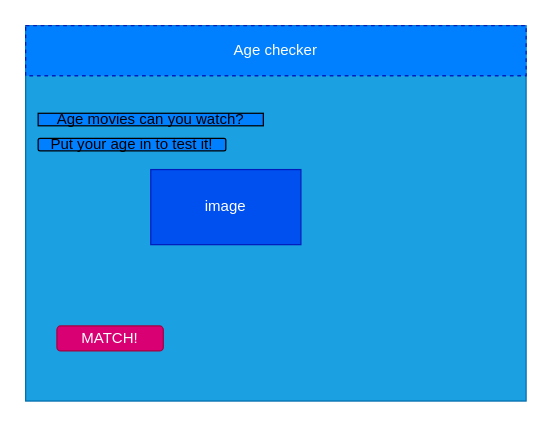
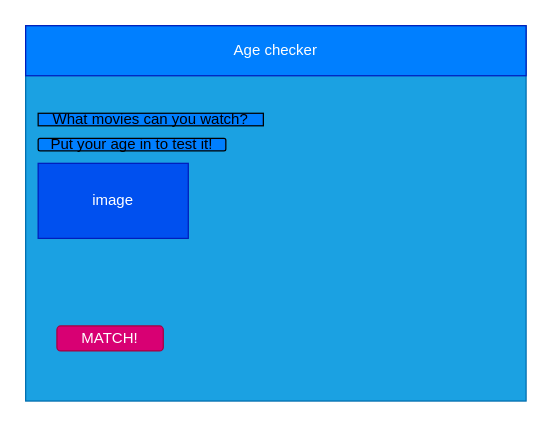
  <mxCell id="0" />
  <mxCell id="1" parent="0" />
  <mxCell id="2" value="" style="rounded=0;whiteSpace=wrap;html=1;fillColor=#1ba1e2;fontColor=#ffffff;strokeColor=#006EAF;" parent="1" vertex="1"><mxGeometry x="20" y="20" width="400" height="300" as="geometry" /></mxCell>
- <mxCell id="3" value="Age checker" style="rounded=0;whiteSpace=wrap;html=1;fillColor=#007FFF;fontColor=#ffffff;strokeColor=#001DBC;dashed=1;" parent="1" vertex="1"><mxGeometry x="20" y="20" width="400" height="40" as="geometry" /></mxCell>
- <mxCell id="4" value="image" style="rounded=0;whiteSpace=wrap;html=1;fillColor=#0050ef;fontColor=#ffffff;strokeColor=#001DBC;" parent="1" vertex="1"><mxGeometry x="120" y="135" width="120" height="60" as="geometry" /></mxCell>
- <mxCell id="5" value="Age movies can you watch?" style="rounded=0;whiteSpace=wrap;html=1;fillColor=#007FFF;" parent="1" vertex="1"><mxGeometry x="30" y="90" width="180" height="10" as="geometry" /></mxCell>
+ <mxCell id="3" value="Age checker" style="rounded=0;whiteSpace=wrap;html=1;fillColor=#007FFF;fontColor=#ffffff;strokeColor=#001DBC;" parent="1" vertex="1"><mxGeometry x="20" y="20" width="400" height="40" as="geometry" /></mxCell>
+ <mxCell id="4" value="image" style="rounded=0;whiteSpace=wrap;html=1;fillColor=#0050ef;fontColor=#ffffff;strokeColor=#001DBC;" parent="1" vertex="1"><mxGeometry x="30" y="130" width="120" height="60" as="geometry" /></mxCell>
+ <mxCell id="5" value="What movies can you watch?" style="rounded=0;whiteSpace=wrap;html=1;fillColor=#007FFF;" parent="1" vertex="1"><mxGeometry x="30" y="90" width="180" height="10" as="geometry" /></mxCell>
  <mxCell id="6" value="Put your age in to test it!" style="rounded=1;whiteSpace=wrap;html=1;fillColor=#007FFF;" parent="1" vertex="1"><mxGeometry x="30" y="110" width="150" height="10" as="geometry" /></mxCell>
  <mxCell id="7" value="MATCH!" style="rounded=1;whiteSpace=wrap;html=1;fillColor=#d80073;fontColor=#ffffff;strokeColor=#A50040;" vertex="1" parent="1"><mxGeometry x="45" y="260" width="85" height="20" as="geometry" /></mxCell>
